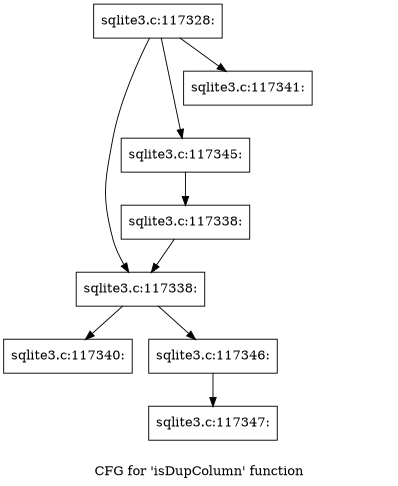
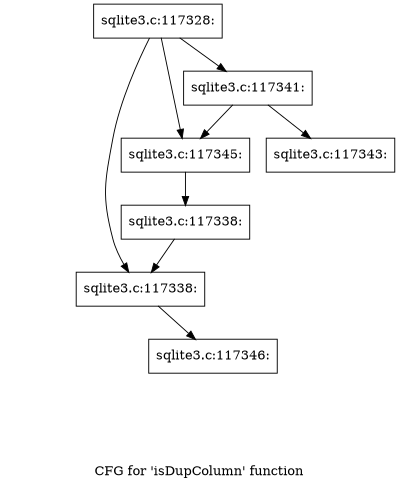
  digraph {
    label="CFG for 'isDupColumn' function"
    node [shape=record]
    n1 [label="{sqlite3.c:117328:}"]
    n2 [label="{sqlite3.c:117338:}"]
    n3 [label="{sqlite3.c:117341:}"]
    n4 [label="{sqlite3.c:117345:}"]
-   n5 [label="{sqlite3.c:117340:}"]
    n6 [label="{sqlite3.c:117346:}"]
-   n7 [label="{sqlite3.c:117347:}"]
+   n8 [label="{sqlite3.c:117343:}"]
    n9 [label="{sqlite3.c:117338:}"]
    n1 -> n2
    n1 -> n3
    n1 -> n4
-   n2 -> n5
    n2 -> n6
+   n3 -> n4
+   n3 -> n8
    n4 -> n9
-   n6 -> n7
    n9 -> n2
  }
